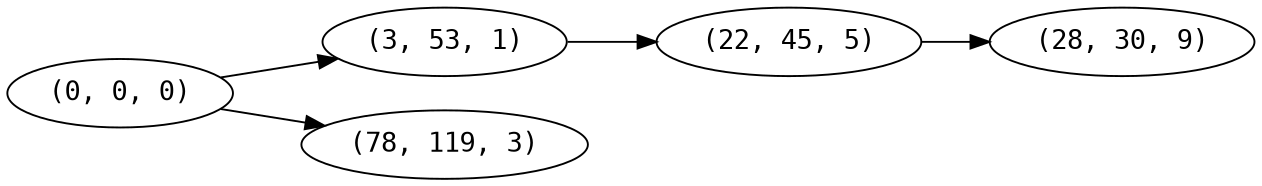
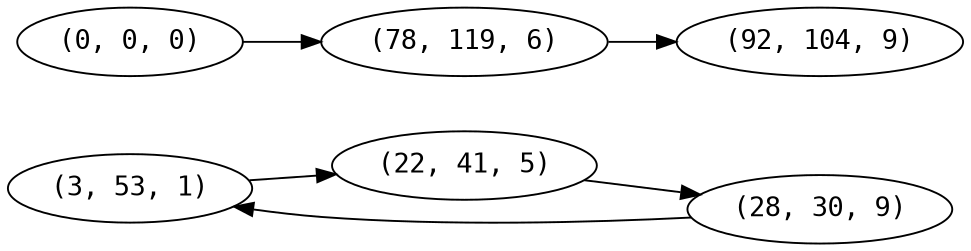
  digraph {
    fontname="DejaVu Sans Mono"
    rankdir=LR
    node [fontname="DejaVu Sans Mono"]
    edge [fontname="DejaVu Sans Mono"]
    n1 [label="(3, 53, 1)"]
    "(0, 0, 0)"
-   "(78, 119, 3)"
-   "(22, 45, 5)"
+   "(78, 119, 3)" [label="(78, 119, 6)"]
+   "(22, 45, 5)" [label="(22, 41, 5)"]
+   "(92, 104, 9)"
    n6 [label="(28, 30, 9)"]
    n1 -> "(22, 45, 5)"
-   "(0, 0, 0)" -> n1
+   n6 -> n1
    "(0, 0, 0)" -> "(78, 119, 3)"
+   "(78, 119, 3)" -> "(92, 104, 9)"
    "(22, 45, 5)" -> n6
  }
